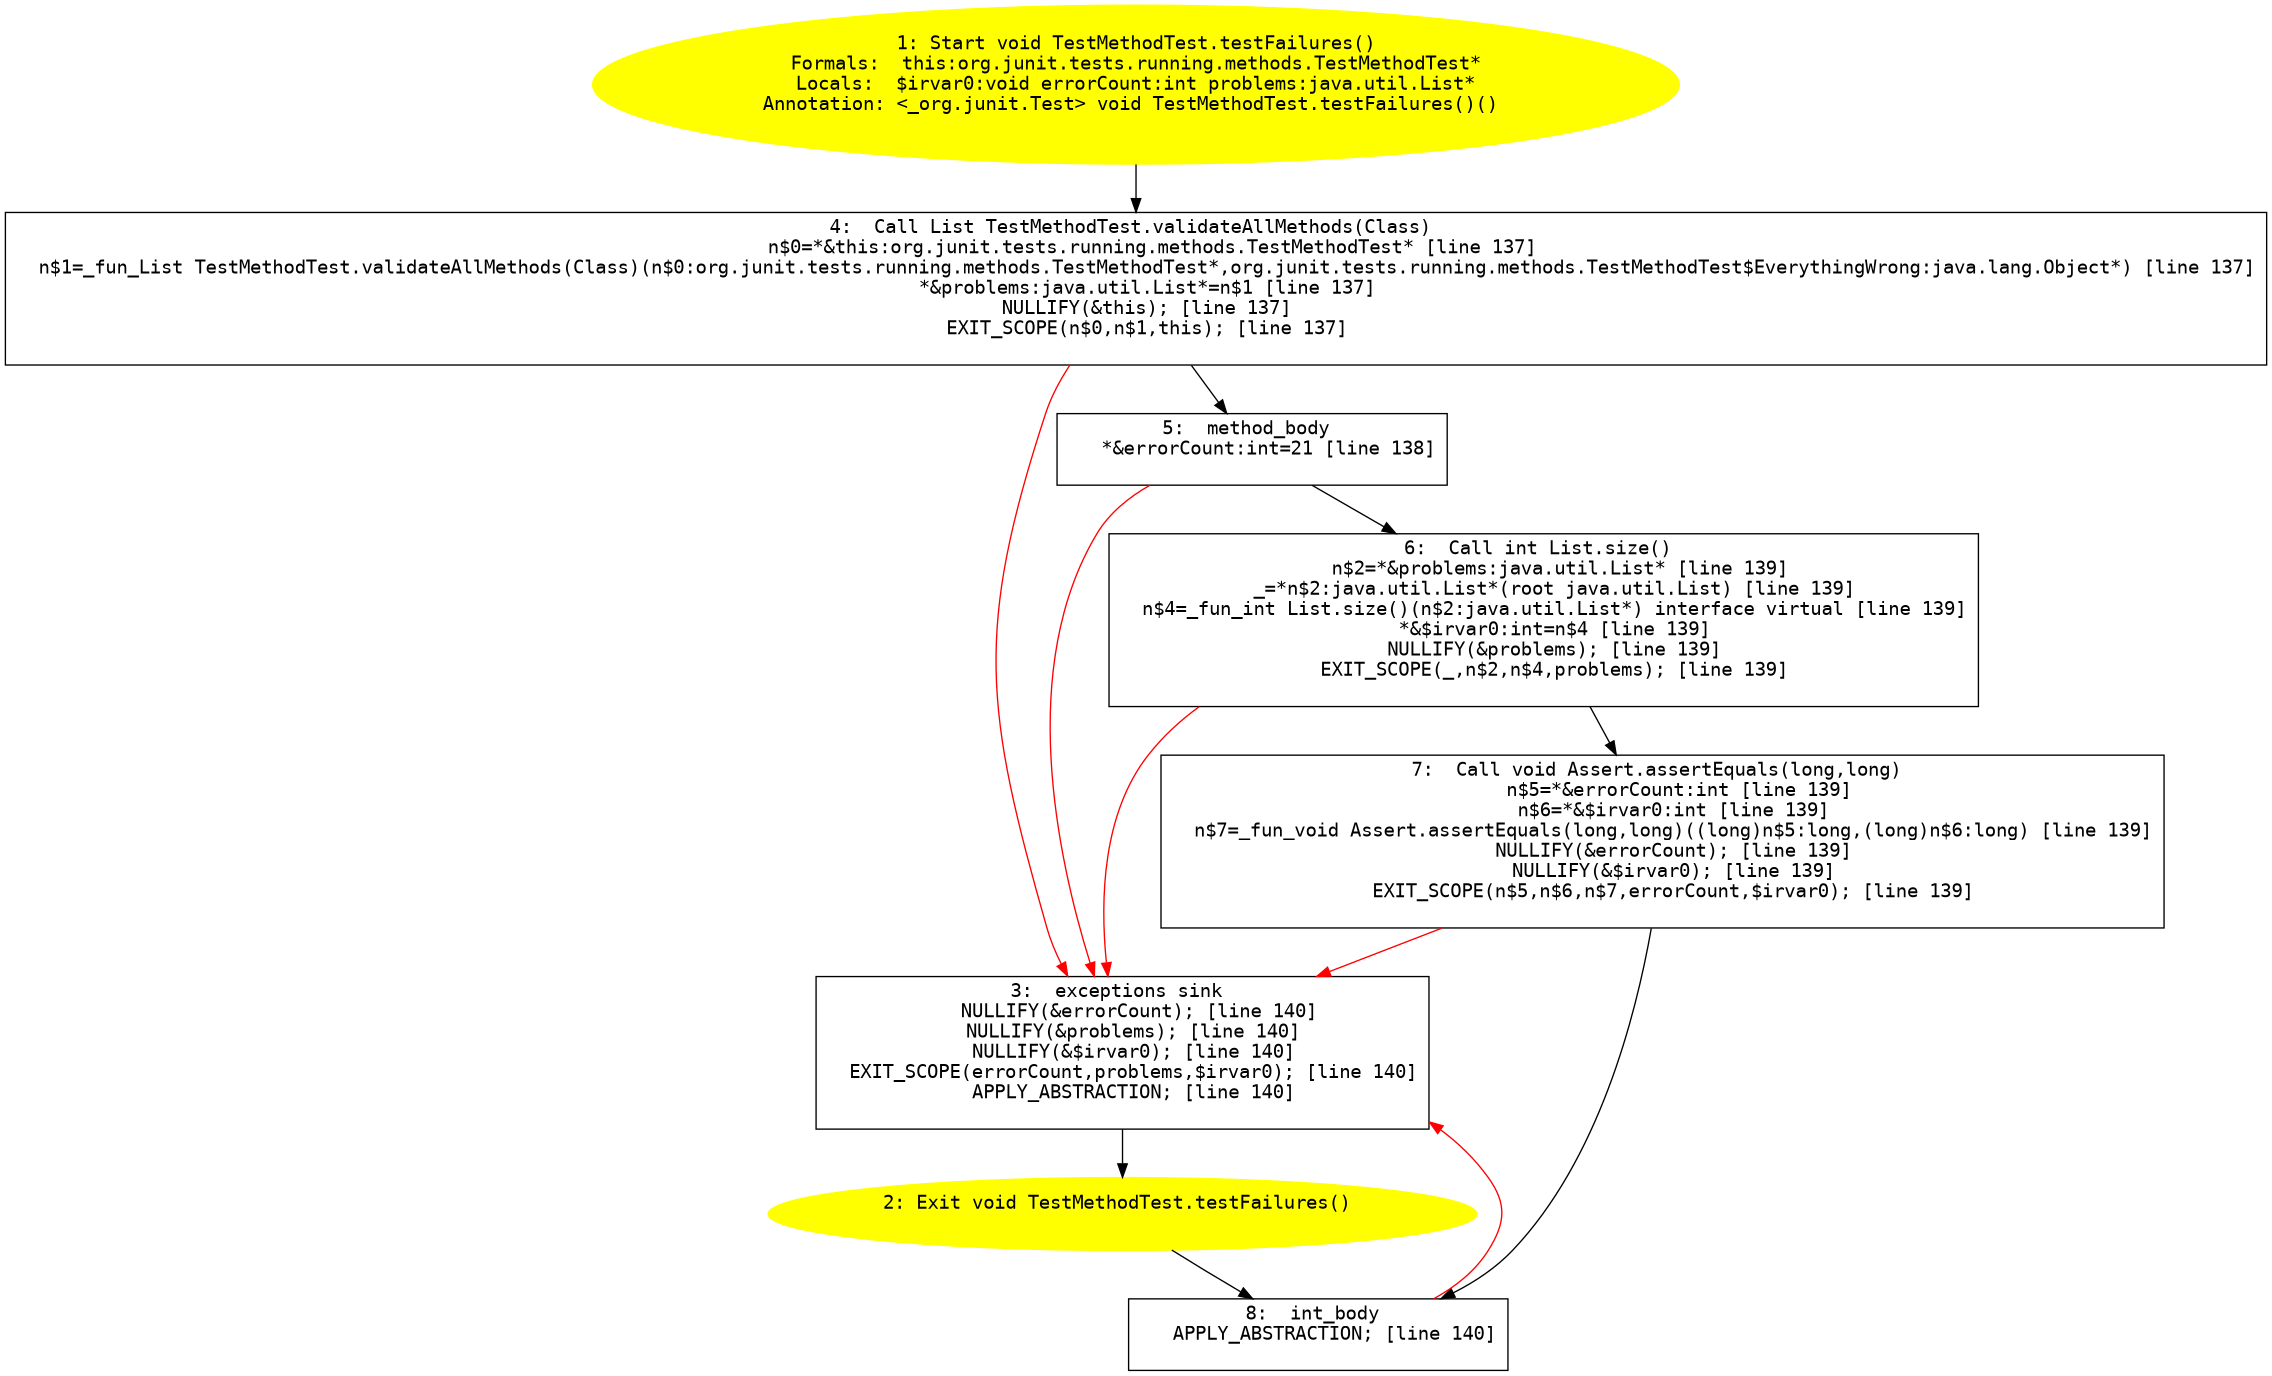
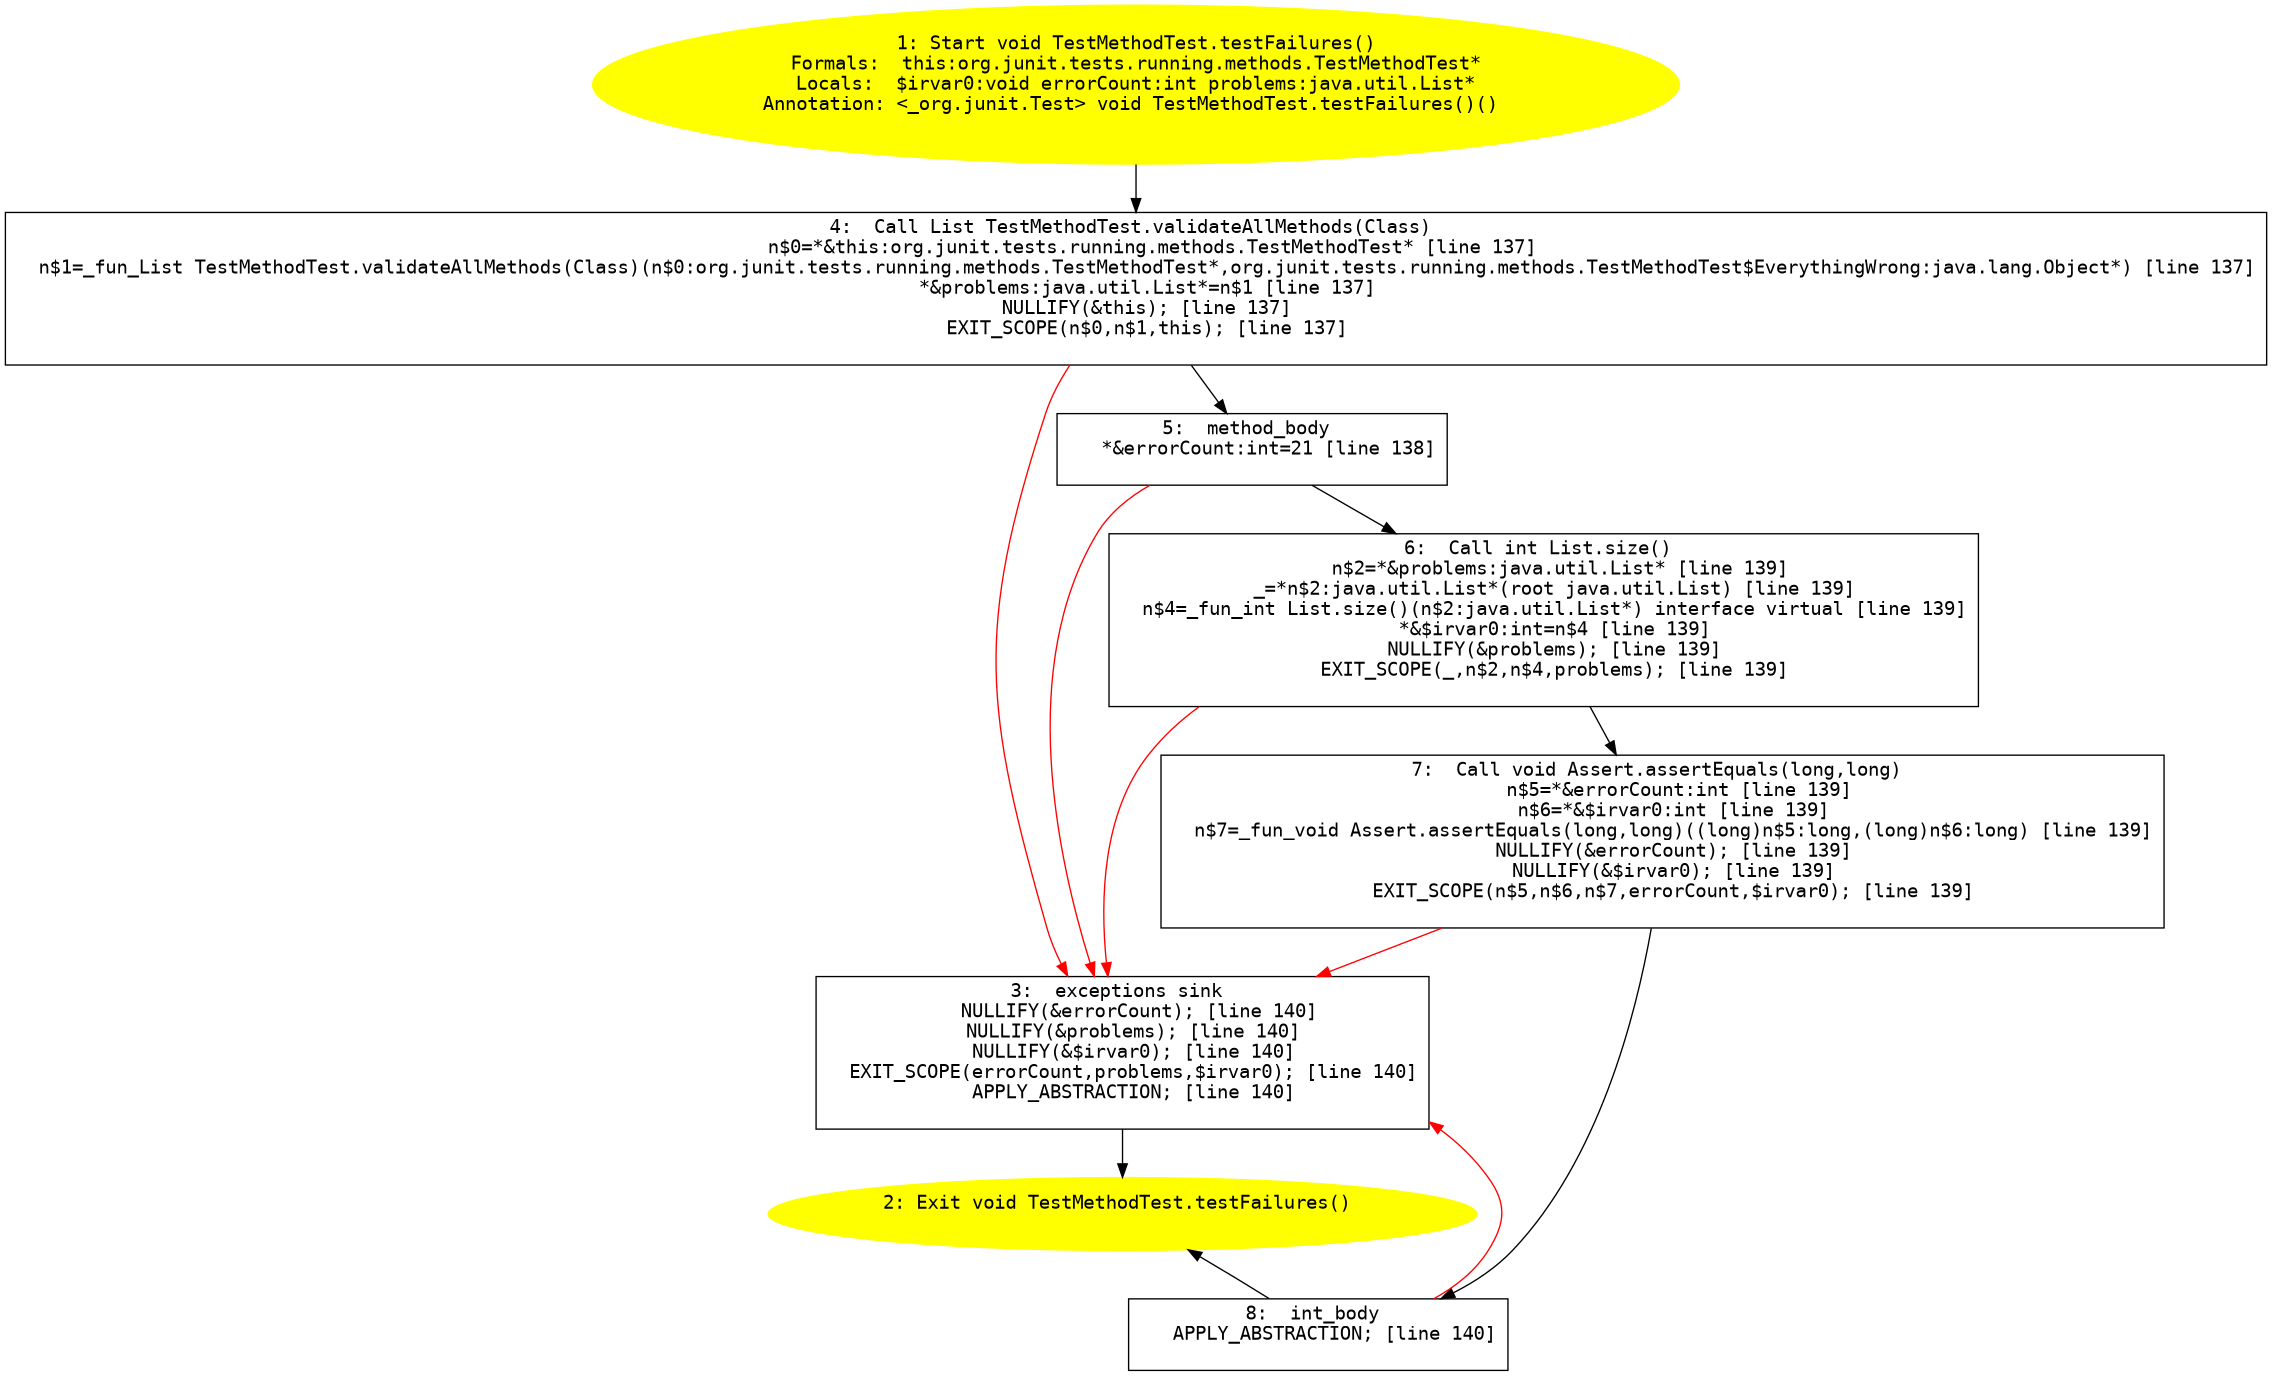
  digraph {
    fontname="DejaVu Sans Mono"
    node [fontname="DejaVu Sans Mono" shape=box]
    edge [fontname="DejaVu Sans Mono"]
    n1 [color=yellow label="1: Start void TestMethodTest.testFailures()\nFormals:  this:org.junit.tests.running.methods.TestMethodTest*\nLocals:  $irvar0:void errorCount:int problems:java.util.List*\nAnnotation: <_org.junit.Test> void TestMethodTest.testFailures()() \n  " style=filled shape=""]
    n2 [label="4:  Call List TestMethodTest.validateAllMethods(Class) \n   n$0=*&this:org.junit.tests.running.methods.TestMethodTest* [line 137]\n  n$1=_fun_List TestMethodTest.validateAllMethods(Class)(n$0:org.junit.tests.running.methods.TestMethodTest*,org.junit.tests.running.methods.TestMethodTest$EverythingWrong:java.lang.Object*) [line 137]\n  *&problems:java.util.List*=n$1 [line 137]\n  NULLIFY(&this); [line 137]\n  EXIT_SCOPE(n$0,n$1,this); [line 137]\n "]
    n3 [label="3:  exceptions sink \n   NULLIFY(&errorCount); [line 140]\n  NULLIFY(&problems); [line 140]\n  NULLIFY(&$irvar0); [line 140]\n  EXIT_SCOPE(errorCount,problems,$irvar0); [line 140]\n  APPLY_ABSTRACTION; [line 140]\n "]
    n4 [label="5:  method_body \n   *&errorCount:int=21 [line 138]\n "]
    n5 [color=yellow label="2: Exit void TestMethodTest.testFailures() \n  " style=filled shape=""]
    n6 [label="6:  Call int List.size() \n   n$2=*&problems:java.util.List* [line 139]\n  _=*n$2:java.util.List*(root java.util.List) [line 139]\n  n$4=_fun_int List.size()(n$2:java.util.List*) interface virtual [line 139]\n  *&$irvar0:int=n$4 [line 139]\n  NULLIFY(&problems); [line 139]\n  EXIT_SCOPE(_,n$2,n$4,problems); [line 139]\n "]
    n7 [label="7:  Call void Assert.assertEquals(long,long) \n   n$5=*&errorCount:int [line 139]\n  n$6=*&$irvar0:int [line 139]\n  n$7=_fun_void Assert.assertEquals(long,long)((long)n$5:long,(long)n$6:long) [line 139]\n  NULLIFY(&errorCount); [line 139]\n  NULLIFY(&$irvar0); [line 139]\n  EXIT_SCOPE(n$5,n$6,n$7,errorCount,$irvar0); [line 139]\n "]
    n8 [label="8:  int_body \n   APPLY_ABSTRACTION; [line 140]\n "]
    n1 -> n2
    n2 -> n3 [color=red]
    n2 -> n4
    n3 -> n5
    n4 -> n3 [color=red]
    n4 -> n6
    n6 -> n3 [color=red]
    n6 -> n7
    n7 -> n3 [color=red]
    n7 -> n8
    n8 -> n3 [color=red]
-   n5 -> n8
+   n8 -> n5
  }
